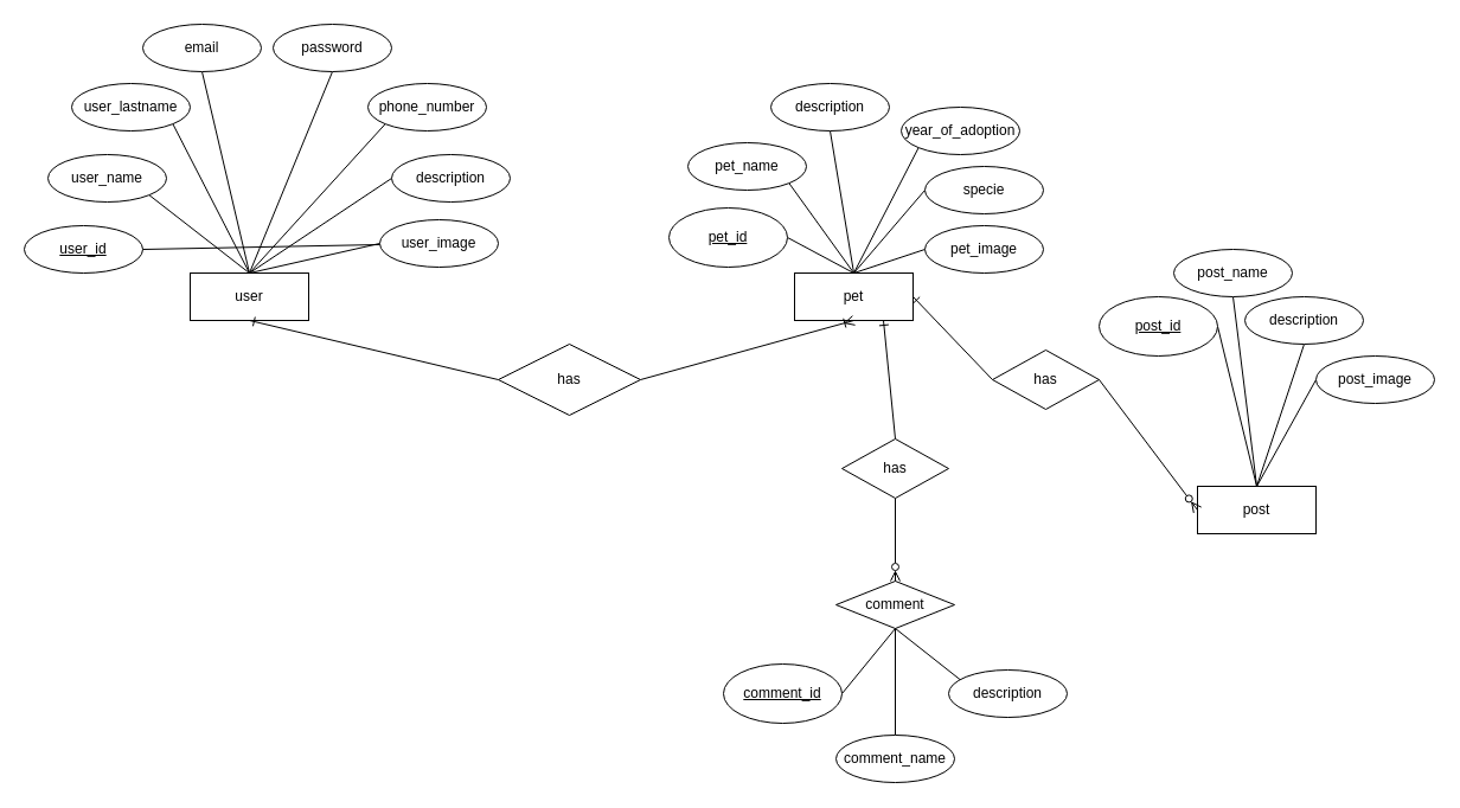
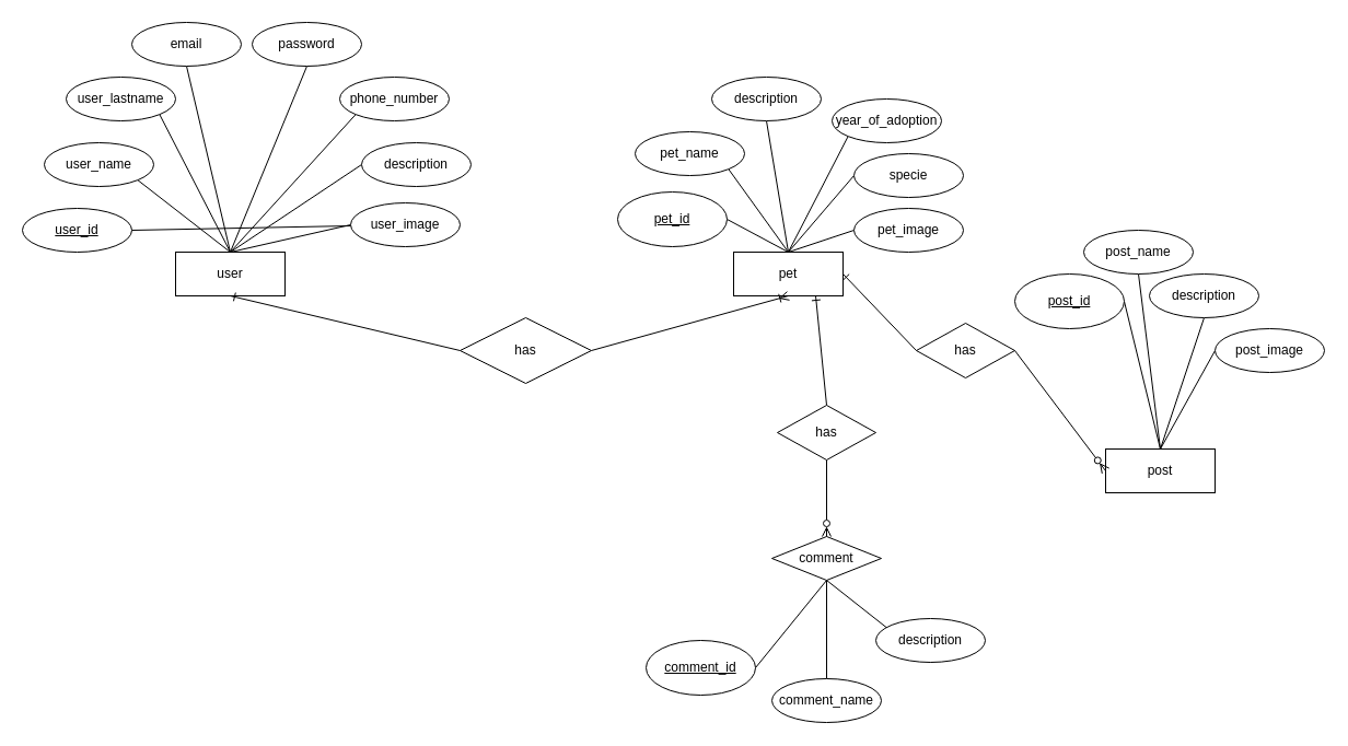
  <mxCell id="0" />
  <mxCell id="1" parent="0" />
  <mxCell id="2" value="user" style="whiteSpace=wrap;html=1;align=center;" parent="1" vertex="1"><mxGeometry x="160" y="230" width="100" height="40" as="geometry" /></mxCell>
  <mxCell id="3" value="pet" style="whiteSpace=wrap;html=1;align=center;" parent="1" vertex="1"><mxGeometry x="670" y="230" width="100" height="40" as="geometry" /></mxCell>
  <mxCell id="4" style="rounded=0;orthogonalLoop=1;jettySize=auto;html=1;exitX=1;exitY=0.5;exitDx=0;exitDy=0;strokeColor=default;endArrow=none;endFill=0;" parent="1" source="5" target="24" edge="1"><mxGeometry relative="1" as="geometry" /></mxCell>
  <mxCell id="5" value="user_id" style="ellipse;whiteSpace=wrap;html=1;align=center;fontStyle=4;" parent="1" vertex="1"><mxGeometry x="20" y="190" width="100" height="40" as="geometry" /></mxCell>
  <mxCell id="6" style="edgeStyle=none;shape=connector;rounded=0;orthogonalLoop=1;jettySize=auto;html=1;exitX=1;exitY=0.5;exitDx=0;exitDy=0;entryX=0.5;entryY=0;entryDx=0;entryDy=0;strokeColor=default;align=center;verticalAlign=middle;fontFamily=Helvetica;fontSize=11;fontColor=default;labelBackgroundColor=default;endArrow=none;endFill=0;" parent="1" source="7" target="3" edge="1"><mxGeometry relative="1" as="geometry" /></mxCell>
  <mxCell id="7" value="pet_id" style="ellipse;whiteSpace=wrap;html=1;align=center;fontStyle=4;" parent="1" vertex="1"><mxGeometry x="564" y="175" width="100" height="50" as="geometry" /></mxCell>
  <mxCell id="8" style="edgeStyle=none;shape=connector;rounded=0;orthogonalLoop=1;jettySize=auto;html=1;exitX=0;exitY=0.5;exitDx=0;exitDy=0;entryX=0.5;entryY=1;entryDx=0;entryDy=0;strokeColor=default;align=center;verticalAlign=middle;fontFamily=Helvetica;fontSize=11;fontColor=default;labelBackgroundColor=default;endArrow=ERone;endFill=0;" parent="1" source="10" target="2" edge="1"><mxGeometry relative="1" as="geometry" /></mxCell>
  <mxCell id="9" style="edgeStyle=none;shape=connector;rounded=0;orthogonalLoop=1;jettySize=auto;html=1;exitX=1;exitY=0.5;exitDx=0;exitDy=0;entryX=0.5;entryY=1;entryDx=0;entryDy=0;strokeColor=default;align=center;verticalAlign=middle;fontFamily=Helvetica;fontSize=11;fontColor=default;labelBackgroundColor=default;endArrow=ERoneToMany;endFill=0;" parent="1" source="10" target="3" edge="1"><mxGeometry relative="1" as="geometry" /></mxCell>
  <mxCell id="10" value="has" style="shape=rhombus;perimeter=rhombusPerimeter;whiteSpace=wrap;html=1;align=center;" parent="1" vertex="1"><mxGeometry x="420" y="290" width="120" height="60" as="geometry" /></mxCell>
  <mxCell id="11" style="edgeStyle=none;shape=connector;rounded=0;orthogonalLoop=1;jettySize=auto;html=1;exitX=1;exitY=1;exitDx=0;exitDy=0;entryX=0.5;entryY=0;entryDx=0;entryDy=0;strokeColor=default;align=center;verticalAlign=middle;fontFamily=Helvetica;fontSize=11;fontColor=default;labelBackgroundColor=default;endArrow=none;endFill=0;" parent="1" source="12" target="2" edge="1"><mxGeometry relative="1" as="geometry" /></mxCell>
  <mxCell id="12" value="user_name" style="ellipse;whiteSpace=wrap;html=1;align=center;" parent="1" vertex="1"><mxGeometry x="40" y="130" width="100" height="40" as="geometry" /></mxCell>
  <mxCell id="13" style="edgeStyle=none;shape=connector;rounded=0;orthogonalLoop=1;jettySize=auto;html=1;exitX=1;exitY=1;exitDx=0;exitDy=0;strokeColor=default;align=center;verticalAlign=middle;fontFamily=Helvetica;fontSize=11;fontColor=default;labelBackgroundColor=default;endArrow=none;endFill=0;" parent="1" source="14" edge="1"><mxGeometry relative="1" as="geometry"><mxPoint x="210" y="230" as="targetPoint" /></mxGeometry></mxCell>
  <mxCell id="14" value="user_lastname" style="ellipse;whiteSpace=wrap;html=1;align=center;" parent="1" vertex="1"><mxGeometry x="60" y="70" width="100" height="40" as="geometry" /></mxCell>
  <mxCell id="15" style="edgeStyle=none;shape=connector;rounded=0;orthogonalLoop=1;jettySize=auto;html=1;exitX=0.5;exitY=1;exitDx=0;exitDy=0;strokeColor=default;align=center;verticalAlign=middle;fontFamily=Helvetica;fontSize=11;fontColor=default;labelBackgroundColor=default;endArrow=none;endFill=0;" parent="1" source="16" edge="1"><mxGeometry relative="1" as="geometry"><mxPoint x="210" y="230" as="targetPoint" /></mxGeometry></mxCell>
  <mxCell id="16" value="email" style="ellipse;whiteSpace=wrap;html=1;align=center;" parent="1" vertex="1"><mxGeometry x="120" y="20" width="100" height="40" as="geometry" /></mxCell>
  <mxCell id="17" style="edgeStyle=none;shape=connector;rounded=0;orthogonalLoop=1;jettySize=auto;html=1;exitX=0.5;exitY=1;exitDx=0;exitDy=0;entryX=0.5;entryY=0;entryDx=0;entryDy=0;strokeColor=default;align=center;verticalAlign=middle;fontFamily=Helvetica;fontSize=11;fontColor=default;labelBackgroundColor=default;endArrow=none;endFill=0;" parent="1" source="18" target="2" edge="1"><mxGeometry relative="1" as="geometry" /></mxCell>
  <mxCell id="18" value="password" style="ellipse;whiteSpace=wrap;html=1;align=center;" parent="1" vertex="1"><mxGeometry x="230" y="20" width="100" height="40" as="geometry" /></mxCell>
  <mxCell id="19" style="edgeStyle=none;shape=connector;rounded=0;orthogonalLoop=1;jettySize=auto;html=1;exitX=0;exitY=0.5;exitDx=0;exitDy=0;entryX=0.5;entryY=0;entryDx=0;entryDy=0;strokeColor=default;align=center;verticalAlign=middle;fontFamily=Helvetica;fontSize=11;fontColor=default;labelBackgroundColor=default;endArrow=none;endFill=0;" parent="1" source="20" target="2" edge="1"><mxGeometry relative="1" as="geometry" /></mxCell>
  <mxCell id="20" value="description" style="ellipse;whiteSpace=wrap;html=1;align=center;" parent="1" vertex="1"><mxGeometry x="330" y="130" width="100" height="40" as="geometry" /></mxCell>
  <mxCell id="21" style="edgeStyle=none;shape=connector;rounded=0;orthogonalLoop=1;jettySize=auto;html=1;exitX=0;exitY=1;exitDx=0;exitDy=0;entryX=0.5;entryY=0;entryDx=0;entryDy=0;strokeColor=default;align=center;verticalAlign=middle;fontFamily=Helvetica;fontSize=11;fontColor=default;labelBackgroundColor=default;endArrow=none;endFill=0;" parent="1" source="22" target="2" edge="1"><mxGeometry relative="1" as="geometry" /></mxCell>
  <mxCell id="22" value="phone_number" style="ellipse;whiteSpace=wrap;html=1;align=center;" parent="1" vertex="1"><mxGeometry x="310" y="70" width="100" height="40" as="geometry" /></mxCell>
  <mxCell id="23" style="edgeStyle=none;shape=connector;rounded=0;orthogonalLoop=1;jettySize=auto;html=1;exitX=0;exitY=0.5;exitDx=0;exitDy=0;strokeColor=default;align=center;verticalAlign=middle;fontFamily=Helvetica;fontSize=11;fontColor=default;labelBackgroundColor=default;endArrow=none;endFill=0;" parent="1" source="24" edge="1"><mxGeometry relative="1" as="geometry"><mxPoint x="210" y="230" as="targetPoint" /></mxGeometry></mxCell>
  <mxCell id="24" value="user_image" style="ellipse;whiteSpace=wrap;html=1;align=center;" parent="1" vertex="1"><mxGeometry x="320" y="185" width="100" height="40" as="geometry" /></mxCell>
  <mxCell id="25" style="edgeStyle=none;shape=connector;rounded=0;orthogonalLoop=1;jettySize=auto;html=1;exitX=1;exitY=1;exitDx=0;exitDy=0;strokeColor=default;align=center;verticalAlign=middle;fontFamily=Helvetica;fontSize=11;fontColor=default;labelBackgroundColor=default;endArrow=none;endFill=0;entryX=0.5;entryY=0;entryDx=0;entryDy=0;" parent="1" source="26" target="3" edge="1"><mxGeometry relative="1" as="geometry"><mxPoint x="720" y="210" as="targetPoint" /></mxGeometry></mxCell>
  <mxCell id="26" value="pet_name" style="ellipse;whiteSpace=wrap;html=1;align=center;" parent="1" vertex="1"><mxGeometry x="580" y="120" width="100" height="40" as="geometry" /></mxCell>
  <mxCell id="27" style="edgeStyle=none;shape=connector;rounded=0;orthogonalLoop=1;jettySize=auto;html=1;exitX=0.5;exitY=1;exitDx=0;exitDy=0;entryX=0.5;entryY=0;entryDx=0;entryDy=0;strokeColor=default;align=center;verticalAlign=middle;fontFamily=Helvetica;fontSize=11;fontColor=default;labelBackgroundColor=default;endArrow=none;endFill=0;" parent="1" source="28" target="3" edge="1"><mxGeometry relative="1" as="geometry" /></mxCell>
  <mxCell id="28" value="description" style="ellipse;whiteSpace=wrap;html=1;align=center;" parent="1" vertex="1"><mxGeometry x="650" y="70" width="100" height="40" as="geometry" /></mxCell>
  <mxCell id="29" style="edgeStyle=none;shape=connector;rounded=0;orthogonalLoop=1;jettySize=auto;html=1;exitX=0;exitY=1;exitDx=0;exitDy=0;strokeColor=default;align=center;verticalAlign=middle;fontFamily=Helvetica;fontSize=11;fontColor=default;labelBackgroundColor=default;endArrow=none;endFill=0;entryX=0.5;entryY=0;entryDx=0;entryDy=0;" parent="1" source="30" target="3" edge="1"><mxGeometry relative="1" as="geometry"><mxPoint x="700" y="230" as="targetPoint" /></mxGeometry></mxCell>
  <mxCell id="30" value="year_of_adoption" style="ellipse;whiteSpace=wrap;html=1;align=center;" parent="1" vertex="1"><mxGeometry x="760" y="90" width="100" height="40" as="geometry" /></mxCell>
  <mxCell id="31" style="edgeStyle=none;shape=connector;rounded=0;orthogonalLoop=1;jettySize=auto;html=1;exitX=0;exitY=0.5;exitDx=0;exitDy=0;entryX=0.5;entryY=0;entryDx=0;entryDy=0;strokeColor=default;align=center;verticalAlign=middle;fontFamily=Helvetica;fontSize=11;fontColor=default;labelBackgroundColor=default;endArrow=none;endFill=0;" parent="1" source="32" target="3" edge="1"><mxGeometry relative="1" as="geometry" /></mxCell>
  <mxCell id="32" value="specie" style="ellipse;whiteSpace=wrap;html=1;align=center;" parent="1" vertex="1"><mxGeometry x="780" y="140" width="100" height="40" as="geometry" /></mxCell>
  <mxCell id="33" style="edgeStyle=none;shape=connector;rounded=0;orthogonalLoop=1;jettySize=auto;html=1;exitX=0;exitY=0.5;exitDx=0;exitDy=0;entryX=0.5;entryY=0;entryDx=0;entryDy=0;strokeColor=default;align=center;verticalAlign=middle;fontFamily=Helvetica;fontSize=11;fontColor=default;labelBackgroundColor=default;endArrow=none;endFill=0;" parent="1" source="34" target="3" edge="1"><mxGeometry relative="1" as="geometry" /></mxCell>
  <mxCell id="34" value="pet_image" style="ellipse;whiteSpace=wrap;html=1;align=center;" parent="1" vertex="1"><mxGeometry x="780" y="190" width="100" height="40" as="geometry" /></mxCell>
  <mxCell id="35" value="post" style="whiteSpace=wrap;html=1;align=center;" parent="1" vertex="1"><mxGeometry x="1010" y="410" width="100" height="40" as="geometry" /></mxCell>
  <mxCell id="36" style="edgeStyle=none;shape=connector;rounded=0;orthogonalLoop=1;jettySize=auto;html=1;exitX=1;exitY=0.5;exitDx=0;exitDy=0;entryX=0.5;entryY=0;entryDx=0;entryDy=0;strokeColor=default;align=center;verticalAlign=middle;fontFamily=Helvetica;fontSize=11;fontColor=default;labelBackgroundColor=default;endArrow=none;endFill=0;" parent="1" source="37" target="35" edge="1"><mxGeometry relative="1" as="geometry" /></mxCell>
  <mxCell id="37" value="post_id" style="ellipse;whiteSpace=wrap;html=1;align=center;fontStyle=4;" parent="1" vertex="1"><mxGeometry x="927" y="250" width="100" height="50" as="geometry" /></mxCell>
  <mxCell id="38" style="edgeStyle=none;shape=connector;rounded=0;orthogonalLoop=1;jettySize=auto;html=1;exitX=0.5;exitY=1;exitDx=0;exitDy=0;strokeColor=default;align=center;verticalAlign=middle;fontFamily=Helvetica;fontSize=11;fontColor=default;labelBackgroundColor=default;endArrow=none;endFill=0;entryX=0.5;entryY=0;entryDx=0;entryDy=0;" parent="1" source="39" target="35" edge="1"><mxGeometry relative="1" as="geometry"><mxPoint x="1116" y="270" as="targetPoint" /></mxGeometry></mxCell>
  <mxCell id="39" value="post_name" style="ellipse;whiteSpace=wrap;html=1;align=center;" parent="1" vertex="1"><mxGeometry x="990" y="210" width="100" height="40" as="geometry" /></mxCell>
  <mxCell id="40" style="edgeStyle=none;shape=connector;rounded=0;orthogonalLoop=1;jettySize=auto;html=1;exitX=0.5;exitY=1;exitDx=0;exitDy=0;entryX=0.5;entryY=0;entryDx=0;entryDy=0;strokeColor=default;align=center;verticalAlign=middle;fontFamily=Helvetica;fontSize=11;fontColor=default;labelBackgroundColor=default;endArrow=none;endFill=0;" parent="1" source="41" target="35" edge="1"><mxGeometry relative="1" as="geometry" /></mxCell>
  <mxCell id="41" value="description" style="ellipse;whiteSpace=wrap;html=1;align=center;" parent="1" vertex="1"><mxGeometry x="1050" y="250" width="100" height="40" as="geometry" /></mxCell>
  <mxCell id="42" style="edgeStyle=none;shape=connector;rounded=0;orthogonalLoop=1;jettySize=auto;html=1;exitX=0;exitY=0.5;exitDx=0;exitDy=0;entryX=0.5;entryY=0;entryDx=0;entryDy=0;strokeColor=default;align=center;verticalAlign=middle;fontFamily=Helvetica;fontSize=11;fontColor=default;labelBackgroundColor=default;endArrow=none;endFill=0;" parent="1" source="43" target="35" edge="1"><mxGeometry relative="1" as="geometry" /></mxCell>
  <mxCell id="43" value="post_image" style="ellipse;whiteSpace=wrap;html=1;align=center;" parent="1" vertex="1"><mxGeometry x="1110" y="300" width="100" height="40" as="geometry" /></mxCell>
  <mxCell id="44" value="comment" style="rhombus;whiteSpace=wrap;html=1;align=center;" parent="1" vertex="1"><mxGeometry x="705" y="490" width="100" height="40" as="geometry" /></mxCell>
  <mxCell id="45" style="edgeStyle=none;shape=connector;rounded=0;orthogonalLoop=1;jettySize=auto;html=1;exitX=1;exitY=0.5;exitDx=0;exitDy=0;entryX=0.5;entryY=1;entryDx=0;entryDy=0;strokeColor=default;align=center;verticalAlign=middle;fontFamily=Helvetica;fontSize=11;fontColor=default;labelBackgroundColor=default;endArrow=none;endFill=0;" parent="1" source="46" target="44" edge="1"><mxGeometry relative="1" as="geometry" /></mxCell>
- <mxCell id="46" value="comment_id" style="ellipse;whiteSpace=wrap;html=1;align=center;fontStyle=4;" parent="1" vertex="1"><mxGeometry x="610" y="560" width="100" height="50" as="geometry" /></mxCell>
+ <mxCell id="46" value="comment_id" style="ellipse;whiteSpace=wrap;html=1;align=center;fontStyle=4;" parent="1" vertex="1"><mxGeometry x="590" y="585" width="100" height="50" as="geometry" /></mxCell>
  <mxCell id="47" style="edgeStyle=none;shape=connector;rounded=0;orthogonalLoop=1;jettySize=auto;html=1;exitX=0.5;exitY=0;exitDx=0;exitDy=0;strokeColor=default;align=center;verticalAlign=middle;fontFamily=Helvetica;fontSize=11;fontColor=default;labelBackgroundColor=default;endArrow=none;endFill=0;entryX=0.5;entryY=1;entryDx=0;entryDy=0;" parent="1" source="48" target="44" edge="1"><mxGeometry relative="1" as="geometry"><mxPoint x="886" y="445" as="targetPoint" /></mxGeometry></mxCell>
  <mxCell id="48" value="comment_name" style="ellipse;whiteSpace=wrap;html=1;align=center;" parent="1" vertex="1"><mxGeometry x="705" y="620" width="100" height="40" as="geometry" /></mxCell>
  <mxCell id="49" style="edgeStyle=none;shape=connector;rounded=0;orthogonalLoop=1;jettySize=auto;html=1;exitX=0.5;exitY=1;exitDx=0;exitDy=0;entryX=0.5;entryY=1;entryDx=0;entryDy=0;strokeColor=default;align=center;verticalAlign=middle;fontFamily=Helvetica;fontSize=11;fontColor=default;labelBackgroundColor=default;endArrow=none;endFill=0;" parent="1" source="50" target="44" edge="1"><mxGeometry relative="1" as="geometry" /></mxCell>
  <mxCell id="50" value="description" style="ellipse;whiteSpace=wrap;html=1;align=center;" parent="1" vertex="1"><mxGeometry x="800" y="565" width="100" height="40" as="geometry" /></mxCell>
  <mxCell id="51" style="edgeStyle=none;shape=connector;rounded=0;orthogonalLoop=1;jettySize=auto;html=1;exitX=0.5;exitY=0;exitDx=0;exitDy=0;entryX=0.75;entryY=1;entryDx=0;entryDy=0;strokeColor=default;align=center;verticalAlign=middle;fontFamily=Helvetica;fontSize=11;fontColor=default;labelBackgroundColor=default;endArrow=ERone;endFill=0;" parent="1" source="53" target="3" edge="1"><mxGeometry relative="1" as="geometry" /></mxCell>
  <mxCell id="52" style="edgeStyle=none;shape=connector;rounded=0;orthogonalLoop=1;jettySize=auto;html=1;exitX=0.5;exitY=1;exitDx=0;exitDy=0;entryX=0.5;entryY=0;entryDx=0;entryDy=0;strokeColor=default;align=center;verticalAlign=middle;fontFamily=Helvetica;fontSize=11;fontColor=default;labelBackgroundColor=default;endArrow=ERzeroToMany;endFill=0;" parent="1" source="53" target="44" edge="1"><mxGeometry relative="1" as="geometry" /></mxCell>
  <mxCell id="53" value="has" style="shape=rhombus;perimeter=rhombusPerimeter;whiteSpace=wrap;html=1;align=center;" parent="1" vertex="1"><mxGeometry x="710" y="370" width="90" height="50" as="geometry" /></mxCell>
  <mxCell id="54" style="rounded=0;orthogonalLoop=1;jettySize=auto;html=1;exitX=0;exitY=0.5;exitDx=0;exitDy=0;endArrow=ERone;endFill=0;entryX=1;entryY=0.5;entryDx=0;entryDy=0;" parent="1" source="56" target="3" edge="1"><mxGeometry relative="1" as="geometry"><mxPoint x="850" y="300" as="targetPoint" /></mxGeometry></mxCell>
  <mxCell id="55" style="edgeStyle=none;shape=connector;rounded=0;orthogonalLoop=1;jettySize=auto;html=1;exitX=1;exitY=0.5;exitDx=0;exitDy=0;entryX=0;entryY=0.5;entryDx=0;entryDy=0;strokeColor=default;align=center;verticalAlign=middle;fontFamily=Helvetica;fontSize=11;fontColor=default;labelBackgroundColor=default;endArrow=ERzeroToMany;endFill=0;" parent="1" source="56" target="35" edge="1"><mxGeometry relative="1" as="geometry" /></mxCell>
  <mxCell id="56" value="has" style="shape=rhombus;perimeter=rhombusPerimeter;whiteSpace=wrap;html=1;align=center;" parent="1" vertex="1"><mxGeometry x="837" y="295" width="90" height="50" as="geometry" /></mxCell>
